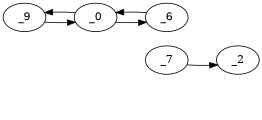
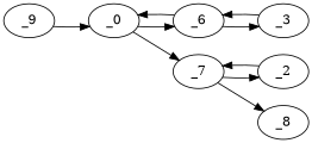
  digraph {
    rankdir=LR
    node [y=130.000000]
    n1 [label=_9 x=220.000000 y=110.000000]
    n2 [label=_0 x=206.000000 y=122.000000]
    _6 [x=203.000000]
+   _3 [x=194.000000 y=141.000000]
    _2 [x=150.000000 y=119.000000]
    _7 [x=160.000000]
+   _8 [x=172.000000 y=138.000000]
    n1 -> n2 [angle=2.432966 orient=0.650791]
-   n2 -> n1 [angle=-0.708626 orient=-0.650791]
+   n2 -> _7 [angle=-0.708626 orient=-0.650791]
    n2 -> _6 [angle=1.929567 orient=0.936329]
    _6 -> n2 [angle=-1.212026 orient=-0.936329]
+   _6 -> _3 [angle=2.256526 orient=0.773957]
+   _3 -> _6 [angle=-0.885067 orient=-0.773957]
+   _2 -> _7 [angle=0.832981 orient=0.739940]
    _7 -> _2 [angle=-2.308611 orient=-0.739940]
+   _7 -> _8 [angle=0.588003 orient=0.554700]
  }
